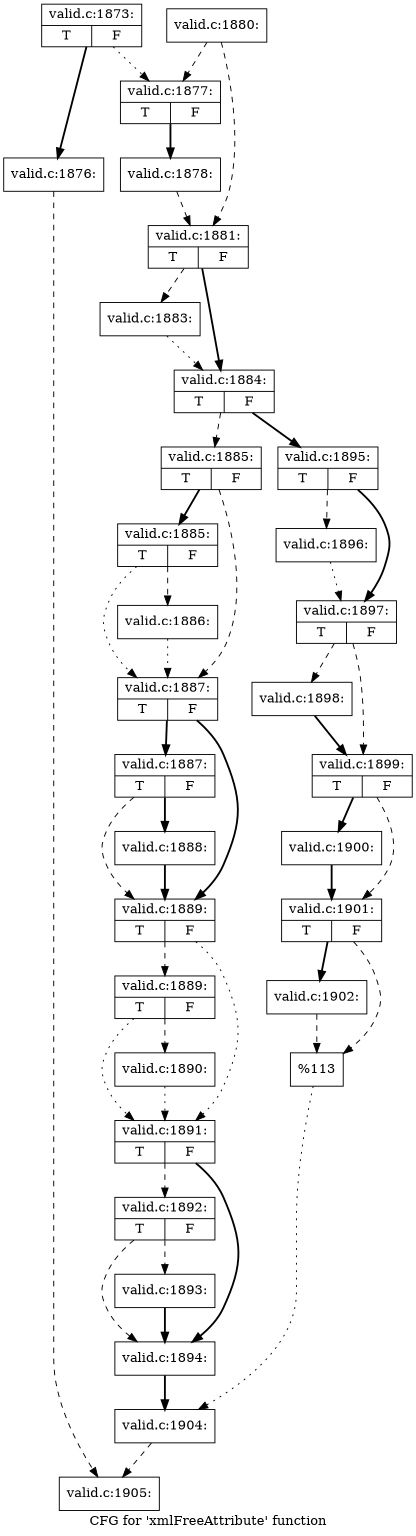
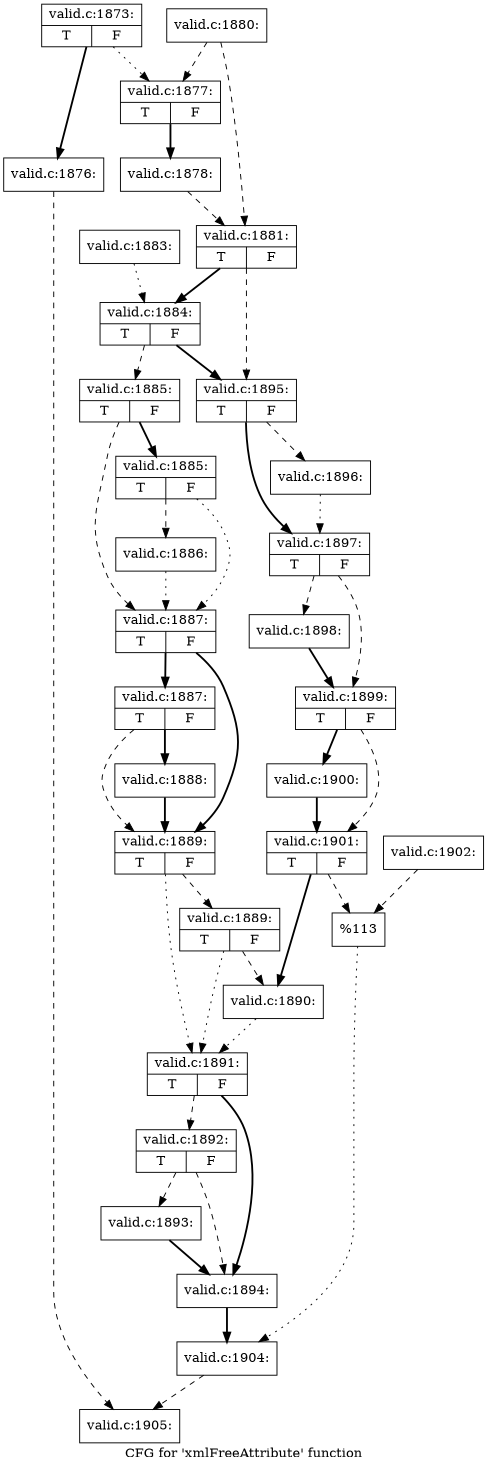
  digraph {
    label="CFG for 'xmlFreeAttribute' function"
    node [shape=record]
    edge [style=dashed]
    n1 [label="{valid.c:1873:|{<s0>T|<s1>F}}"]
    n2 [label="{valid.c:1876:}"]
    n3 [label="{valid.c:1877:|{<s0>T|<s1>F}}"]
    n4 [label="{valid.c:1905:}"]
    n5 [label="{valid.c:1878:}"]
    n6 [label="{valid.c:1881:|{<s0>T|<s1>F}}"]
    n7 [label="{valid.c:1880:}"]
    n8 [label="{valid.c:1883:}"]
    n9 [label="{valid.c:1884:|{<s0>T|<s1>F}}"]
    n10 [label="{valid.c:1885:|{<s0>T|<s1>F}}"]
    n11 [label="{valid.c:1895:|{<s0>T|<s1>F}}"]
    n12 [label="{valid.c:1885:|{<s0>T|<s1>F}}"]
    n13 [label="{valid.c:1887:|{<s0>T|<s1>F}}"]
    n14 [label="{valid.c:1896:}"]
    n15 [label="{valid.c:1897:|{<s0>T|<s1>F}}"]
    n16 [label="{valid.c:1886:}"]
    n17 [label="{valid.c:1887:|{<s0>T|<s1>F}}"]
    n18 [label="{valid.c:1889:|{<s0>T|<s1>F}}"]
    n19 [label="{valid.c:1898:}"]
    n20 [label="{valid.c:1899:|{<s0>T|<s1>F}}"]
    n21 [label="{valid.c:1888:}"]
    n22 [label="{valid.c:1889:|{<s0>T|<s1>F}}"]
    n23 [label="{valid.c:1891:|{<s0>T|<s1>F}}"]
    n24 [label="{valid.c:1890:}"]
    n25 [label="{valid.c:1892:|{<s0>T|<s1>F}}"]
    n26 [label="{valid.c:1894:}"]
    n27 [label="{valid.c:1893:}"]
    n28 [label="{valid.c:1904:}"]
    n29 [label="{valid.c:1900:}"]
    n30 [label="{valid.c:1901:|{<s0>T|<s1>F}}"]
    n31 [label="{valid.c:1902:}"]
    n32 [label="{%113}"]
    n1 -> n2 [style=bold]
    n1 -> n3 [style=dotted]
    n2 -> n4
    n3 -> n5 [style=bold]
    n5 -> n6
-   n6 -> n8
+   n6 -> n11
    n6 -> n9 [style=bold]
    n7 -> n3
    n7 -> n6
    n8 -> n9 [style=dotted]
    n9 -> n10
    n9 -> n11 [style=bold]
    n10 -> n12 [style=bold]
    n10 -> n13
    n11 -> n14
    n11 -> n15 [style=bold]
    n12 -> n13 [style=dotted]
    n12 -> n16
    n13 -> n17 [style=bold]
    n13 -> n18 [style=bold]
    n14 -> n15 [style=dotted]
    n15 -> n19
    n15 -> n20
    n16 -> n13 [style=dotted]
    n17 -> n18
    n17 -> n21 [style=bold]
    n18 -> n22
    n18 -> n23 [style=dotted]
    n19 -> n20 [style=bold]
    n20 -> n29 [style=bold]
    n20 -> n30
    n21 -> n18 [style=bold]
    n22 -> n23 [style=dotted]
    n22 -> n24
    n23 -> n25
    n23 -> n26 [style=bold]
    n24 -> n23 [style=dotted]
    n25 -> n26
    n25 -> n27
    n26 -> n28 [style=bold]
    n27 -> n26 [style=bold]
    n28 -> n4
    n29 -> n30 [style=bold]
-   n30 -> n31 [style=bold]
+   n30 -> n24 [style=bold]
    n30 -> n32
    n31 -> n32
    n32 -> n28 [style=dotted]
  }
